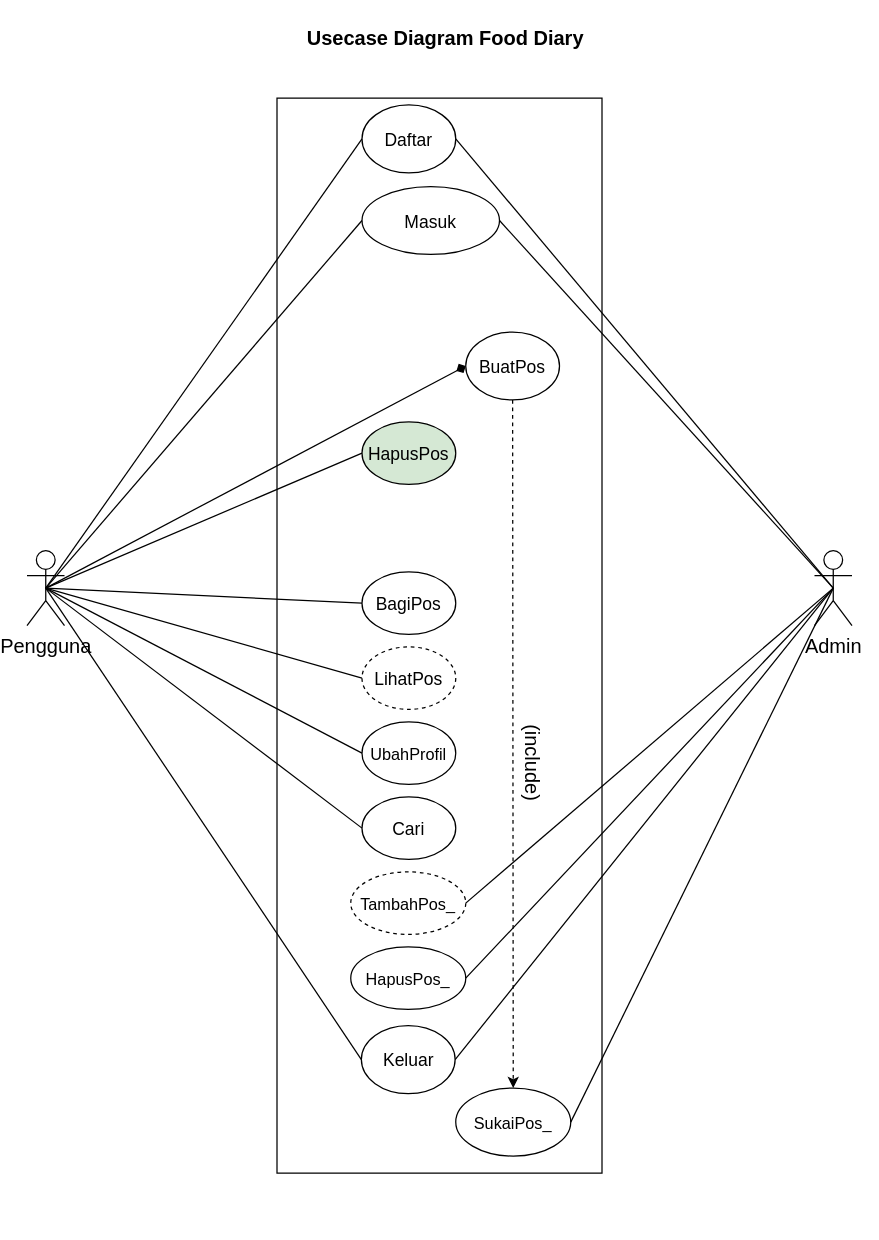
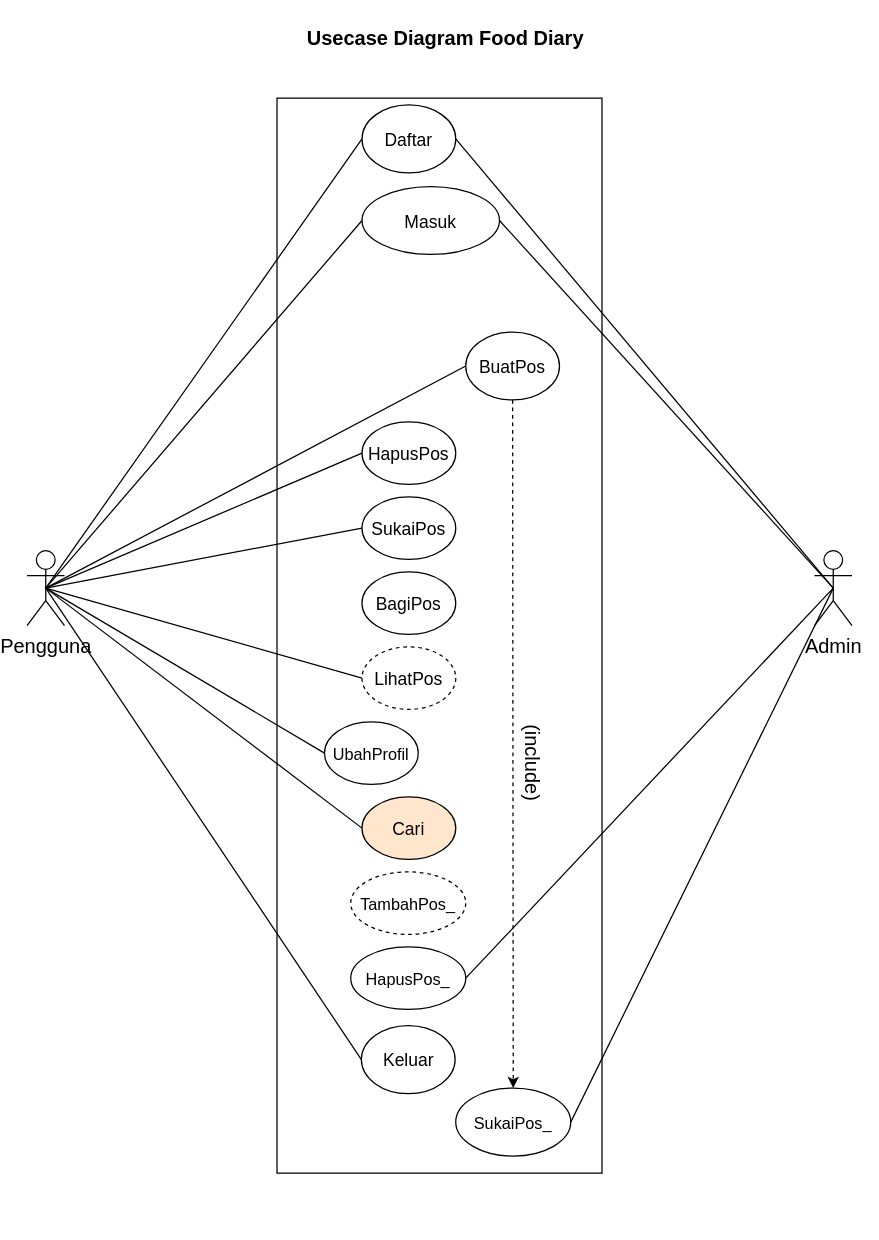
  <mxCell id="0" />
  <mxCell id="1" parent="0" />
  <mxCell id="2" value="Usecase Diagram Food Diary" style="text;html=1;strokeColor=none;fillColor=none;align=center;verticalAlign=middle;whiteSpace=wrap;rounded=0;fontStyle=1;fontSize=16;" parent="1" vertex="1"><mxGeometry x="230" y="20" width="250" height="20" as="geometry" /></mxCell>
  <mxCell id="3" value="Pengguna" style="shape=umlActor;verticalLabelPosition=bottom;verticalAlign=top;html=1;outlineConnect=0;fontSize=16;" parent="1" vertex="1"><mxGeometry x="20" y="440" width="30" height="60" as="geometry" /></mxCell>
  <mxCell id="4" value="Admin" style="shape=umlActor;verticalLabelPosition=bottom;verticalAlign=top;html=1;outlineConnect=0;fontSize=16;" parent="1" vertex="1"><mxGeometry x="650" y="440" width="30" height="60" as="geometry" /></mxCell>
  <mxCell id="5" value="" style="group;fontStyle=0" parent="1" vertex="1" connectable="0"><mxGeometry x="220" y="78" width="260" height="892" as="geometry" /></mxCell>
  <mxCell id="6" value="" style="rounded=0;whiteSpace=wrap;html=1;fontSize=16;" parent="5" vertex="1"><mxGeometry width="260" height="860" as="geometry" /></mxCell>
  <mxCell id="7" value="&lt;font style=&quot;font-size: 14px&quot;&gt;Daftar&lt;/font&gt;" style="ellipse;whiteSpace=wrap;html=1;fontSize=16;" parent="5" vertex="1"><mxGeometry x="68" y="5.439" width="75" height="54.39" as="geometry" /></mxCell>
  <mxCell id="8" value="&lt;font style=&quot;font-size: 14px&quot;&gt;Masuk&lt;/font&gt;" style="ellipse;whiteSpace=wrap;html=1;fontSize=16;" parent="5" vertex="1"><mxGeometry x="68" y="70.707" width="110" height="54.39" as="geometry" /></mxCell>
  <mxCell id="9" value="&lt;font style=&quot;font-size: 14px&quot;&gt;BuatPos&lt;br&gt;&lt;/font&gt;" style="ellipse;whiteSpace=wrap;html=1;fontSize=16;" parent="5" vertex="1"><mxGeometry x="151" y="187.102" width="75" height="54.39" as="geometry" /></mxCell>
  <mxCell id="10" value="&lt;font style=&quot;font-size: 14px&quot;&gt;Keluar&lt;/font&gt;" style="ellipse;whiteSpace=wrap;html=1;fontSize=16;" parent="5" vertex="1"><mxGeometry x="67.5" y="741.998" width="75" height="54.39" as="geometry" /></mxCell>
  <mxCell id="11" value="&lt;font style=&quot;font-size: 13px&quot;&gt;SukaiPos_&lt;/font&gt;" style="ellipse;whiteSpace=wrap;html=1;fontSize=16;" parent="5" vertex="1"><mxGeometry x="143" y="791.996" width="92" height="54.39" as="geometry" /></mxCell>
  <mxCell id="12" value="(include)" style="text;html=1;strokeColor=none;fillColor=none;align=center;verticalAlign=middle;whiteSpace=wrap;rounded=0;fontSize=16;rotation=90;" parent="5" vertex="1"><mxGeometry x="160" y="522" width="90" height="20" as="geometry" /></mxCell>
  <mxCell id="13" value="" style="endArrow=classic;html=1;labelBackgroundColor=#FFFFFF;strokeColor=#000000;fontSize=16;dashed=1;entryX=0.5;entryY=0;entryDx=0;entryDy=0;exitX=0.5;exitY=1;exitDx=0;exitDy=0;" parent="5" source="9" target="11" edge="1"><mxGeometry width="50" height="50" relative="1" as="geometry"><mxPoint x="70" y="642" as="sourcePoint" /><mxPoint x="120" y="592" as="targetPoint" /></mxGeometry></mxCell>
  <mxCell id="14" value="" style="endArrow=none;html=1;fontSize=16;exitX=0.5;exitY=0.5;exitDx=0;exitDy=0;exitPerimeter=0;entryX=0;entryY=0.5;entryDx=0;entryDy=0;" parent="1" source="3" target="7" edge="1"><mxGeometry width="50" height="50" relative="1" as="geometry"><mxPoint x="290" y="360" as="sourcePoint" /><mxPoint x="340" y="310" as="targetPoint" /></mxGeometry></mxCell>
  <mxCell id="15" value="" style="endArrow=none;html=1;fontSize=16;exitX=0.5;exitY=0.5;exitDx=0;exitDy=0;exitPerimeter=0;entryX=0;entryY=0.5;entryDx=0;entryDy=0;" parent="1" source="3" target="8" edge="1"><mxGeometry width="50" height="50" relative="1" as="geometry"><mxPoint x="45" y="480" as="sourcePoint" /><mxPoint x="298" y="118" as="targetPoint" /></mxGeometry></mxCell>
- <mxCell id="16" value="" style="endArrow=diamond;html=1;fontSize=16;exitX=0.5;exitY=0.5;exitDx=0;exitDy=0;exitPerimeter=0;entryX=0;entryY=0.5;entryDx=0;entryDy=0;" parent="1" source="3" target="9" edge="1"><mxGeometry width="50" height="50" relative="1" as="geometry"><mxPoint x="55" y="490" as="sourcePoint" /><mxPoint x="308" y="128" as="targetPoint" /></mxGeometry></mxCell>
- <mxCell id="17" value="&lt;font style=&quot;font-size: 14px&quot;&gt;HapusPos&lt;/font&gt;" style="ellipse;whiteSpace=wrap;html=1;fontSize=16;fillColor=#d5e8d4;" parent="1" vertex="1"><mxGeometry x="288" y="337" width="75" height="50" as="geometry" /></mxCell>
+ <mxCell id="16" value="" style="endArrow=none;html=1;fontSize=16;exitX=0.5;exitY=0.5;exitDx=0;exitDy=0;exitPerimeter=0;entryX=0;entryY=0.5;entryDx=0;entryDy=0;" parent="1" source="3" target="9" edge="1"><mxGeometry width="50" height="50" relative="1" as="geometry"><mxPoint x="55" y="490" as="sourcePoint" /><mxPoint x="308" y="128" as="targetPoint" /></mxGeometry></mxCell>
+ <mxCell id="17" value="&lt;font style=&quot;font-size: 14px&quot;&gt;HapusPos&lt;/font&gt;" style="ellipse;whiteSpace=wrap;html=1;fontSize=16;" parent="1" vertex="1"><mxGeometry x="288" y="337" width="75" height="50" as="geometry" /></mxCell>
+ <mxCell id="18" value="&lt;font style=&quot;font-size: 14px&quot;&gt;SukaiPos&lt;/font&gt;" style="ellipse;whiteSpace=wrap;html=1;fontSize=16;" parent="1" vertex="1"><mxGeometry x="288" y="397" width="75" height="50" as="geometry" /></mxCell>
  <mxCell id="19" value="&lt;font style=&quot;font-size: 14px&quot;&gt;BagiPos&lt;/font&gt;" style="ellipse;whiteSpace=wrap;html=1;fontSize=16;" parent="1" vertex="1"><mxGeometry x="288" y="457" width="75" height="50" as="geometry" /></mxCell>
  <mxCell id="20" value="&lt;font style=&quot;font-size: 14px&quot;&gt;LihatPos&lt;/font&gt;" style="ellipse;whiteSpace=wrap;html=1;fontSize=16;dashed=1;" parent="1" vertex="1"><mxGeometry x="288" y="517" width="75" height="50" as="geometry" /></mxCell>
- <mxCell id="21" value="&lt;font style=&quot;font-size: 13px&quot;&gt;UbahProfil&lt;/font&gt;" style="ellipse;whiteSpace=wrap;html=1;fontSize=16;" parent="1" vertex="1"><mxGeometry x="288" y="577" width="75" height="50" as="geometry" /></mxCell>
- <mxCell id="22" value="&lt;font style=&quot;font-size: 14px&quot;&gt;Cari&lt;/font&gt;" style="ellipse;whiteSpace=wrap;html=1;fontSize=16;" parent="1" vertex="1"><mxGeometry x="288" y="637" width="75" height="50" as="geometry" /></mxCell>
+ <mxCell id="21" value="&lt;font style=&quot;font-size: 13px&quot;&gt;UbahProfil&lt;/font&gt;" style="ellipse;whiteSpace=wrap;html=1;fontSize=16;" parent="1" vertex="1"><mxGeometry x="258" y="577" width="75" height="50" as="geometry" /></mxCell>
+ <mxCell id="22" value="&lt;font style=&quot;font-size: 14px&quot;&gt;Cari&lt;/font&gt;" style="ellipse;whiteSpace=wrap;html=1;fontSize=16;fillColor=#ffe6cc;" parent="1" vertex="1"><mxGeometry x="288" y="637" width="75" height="50" as="geometry" /></mxCell>
  <mxCell id="23" value="&lt;font style=&quot;font-size: 13px&quot;&gt;TambahPos_&lt;/font&gt;" style="ellipse;whiteSpace=wrap;html=1;fontSize=16;dashed=1;" parent="1" vertex="1"><mxGeometry x="279" y="697" width="92" height="50" as="geometry" /></mxCell>
  <mxCell id="24" value="&lt;font style=&quot;font-size: 13px&quot;&gt;HapusPos_&lt;/font&gt;" style="ellipse;whiteSpace=wrap;html=1;fontSize=16;" parent="1" vertex="1"><mxGeometry x="279" y="757" width="92" height="50" as="geometry" /></mxCell>
  <mxCell id="25" value="" style="endArrow=none;html=1;fontSize=16;exitX=0.5;exitY=0.5;exitDx=0;exitDy=0;exitPerimeter=0;entryX=0;entryY=0.5;entryDx=0;entryDy=0;" parent="1" source="3" target="17" edge="1"><mxGeometry width="50" height="50" relative="1" as="geometry"><mxPoint x="45" y="480" as="sourcePoint" /><mxPoint x="381" y="238" as="targetPoint" /></mxGeometry></mxCell>
- <mxCell id="27" value="" style="endArrow=none;html=1;fontSize=16;exitX=0.5;exitY=0.5;exitDx=0;exitDy=0;exitPerimeter=0;entryX=0;entryY=0.5;entryDx=0;entryDy=0;" parent="1" source="3" target="19" edge="1"><mxGeometry width="50" height="50" relative="1" as="geometry"><mxPoint x="55" y="490" as="sourcePoint" /><mxPoint x="308" y="335" as="targetPoint" /></mxGeometry></mxCell>
+ <mxCell id="26" value="" style="endArrow=none;html=1;fontSize=16;exitX=0.5;exitY=0.5;exitDx=0;exitDy=0;exitPerimeter=0;entryX=0;entryY=0.5;entryDx=0;entryDy=0;" parent="1" source="3" target="18" edge="1"><mxGeometry width="50" height="50" relative="1" as="geometry"><mxPoint x="45" y="480" as="sourcePoint" /><mxPoint x="298" y="325" as="targetPoint" /></mxGeometry></mxCell>
  <mxCell id="28" value="" style="endArrow=none;html=1;fontSize=16;exitX=0.5;exitY=0.5;exitDx=0;exitDy=0;exitPerimeter=0;entryX=0;entryY=0.5;entryDx=0;entryDy=0;" parent="1" source="3" target="20" edge="1"><mxGeometry width="50" height="50" relative="1" as="geometry"><mxPoint x="65" y="500" as="sourcePoint" /><mxPoint x="318" y="345" as="targetPoint" /></mxGeometry></mxCell>
  <mxCell id="29" value="" style="endArrow=none;html=1;fontSize=16;exitX=0.5;exitY=0.5;exitDx=0;exitDy=0;exitPerimeter=0;entryX=0;entryY=0.5;entryDx=0;entryDy=0;" parent="1" source="3" target="21" edge="1"><mxGeometry width="50" height="50" relative="1" as="geometry"><mxPoint x="75" y="510" as="sourcePoint" /><mxPoint x="328" y="355" as="targetPoint" /></mxGeometry></mxCell>
  <mxCell id="30" value="" style="endArrow=none;html=1;fontSize=16;exitX=0.5;exitY=0.5;exitDx=0;exitDy=0;exitPerimeter=0;entryX=0;entryY=0.5;entryDx=0;entryDy=0;" parent="1" source="3" target="22" edge="1"><mxGeometry width="50" height="50" relative="1" as="geometry"><mxPoint x="85" y="520" as="sourcePoint" /><mxPoint x="338" y="365" as="targetPoint" /></mxGeometry></mxCell>
- <mxCell id="31" value="" style="endArrow=none;html=1;fontSize=16;exitX=1;exitY=0.5;exitDx=0;exitDy=0;entryX=0.5;entryY=0.5;entryDx=0;entryDy=0;entryPerimeter=0;" parent="1" source="23" target="4" edge="1"><mxGeometry width="50" height="50" relative="1" as="geometry"><mxPoint x="95" y="530" as="sourcePoint" /><mxPoint x="348" y="375" as="targetPoint" /></mxGeometry></mxCell>
  <mxCell id="32" value="" style="endArrow=none;html=1;fontSize=16;exitX=1;exitY=0.5;exitDx=0;exitDy=0;entryX=0.5;entryY=0.5;entryDx=0;entryDy=0;entryPerimeter=0;" parent="1" source="24" target="4" edge="1"><mxGeometry width="50" height="50" relative="1" as="geometry"><mxPoint x="381" y="685" as="sourcePoint" /><mxPoint x="675" y="480" as="targetPoint" /></mxGeometry></mxCell>
  <mxCell id="33" value="" style="endArrow=none;html=1;fontSize=16;exitX=1;exitY=0.5;exitDx=0;exitDy=0;entryX=0.5;entryY=0.5;entryDx=0;entryDy=0;entryPerimeter=0;" parent="1" source="11" target="4" edge="1"><mxGeometry width="50" height="50" relative="1" as="geometry"><mxPoint x="391" y="695" as="sourcePoint" /><mxPoint x="685" y="490" as="targetPoint" /></mxGeometry></mxCell>
- <mxCell id="34" value="" style="endArrow=none;html=1;fontSize=16;exitX=1;exitY=0.5;exitDx=0;exitDy=0;entryX=0.5;entryY=0.5;entryDx=0;entryDy=0;entryPerimeter=0;" parent="1" source="10" target="4" edge="1"><mxGeometry width="50" height="50" relative="1" as="geometry"><mxPoint x="401" y="705" as="sourcePoint" /><mxPoint x="695" y="500" as="targetPoint" /></mxGeometry></mxCell>
  <mxCell id="35" value="" style="endArrow=none;html=1;fontSize=16;exitX=0.5;exitY=0.5;exitDx=0;exitDy=0;exitPerimeter=0;entryX=0;entryY=0.5;entryDx=0;entryDy=0;" parent="1" source="3" target="10" edge="1"><mxGeometry width="50" height="50" relative="1" as="geometry"><mxPoint x="45" y="480" as="sourcePoint" /><mxPoint x="298" y="625" as="targetPoint" /></mxGeometry></mxCell>
  <mxCell id="36" value="" style="endArrow=none;html=1;fontSize=16;exitX=1;exitY=0.5;exitDx=0;exitDy=0;entryX=0.5;entryY=0.5;entryDx=0;entryDy=0;entryPerimeter=0;" parent="1" source="7" target="4" edge="1"><mxGeometry width="50" height="50" relative="1" as="geometry"><mxPoint x="55" y="490" as="sourcePoint" /><mxPoint x="308" y="635" as="targetPoint" /></mxGeometry></mxCell>
  <mxCell id="37" value="" style="endArrow=none;html=1;fontSize=16;exitX=1;exitY=0.5;exitDx=0;exitDy=0;entryX=0.5;entryY=0.5;entryDx=0;entryDy=0;entryPerimeter=0;" parent="1" source="8" target="4" edge="1"><mxGeometry width="50" height="50" relative="1" as="geometry"><mxPoint x="65" y="500" as="sourcePoint" /><mxPoint x="318" y="645" as="targetPoint" /></mxGeometry></mxCell>
